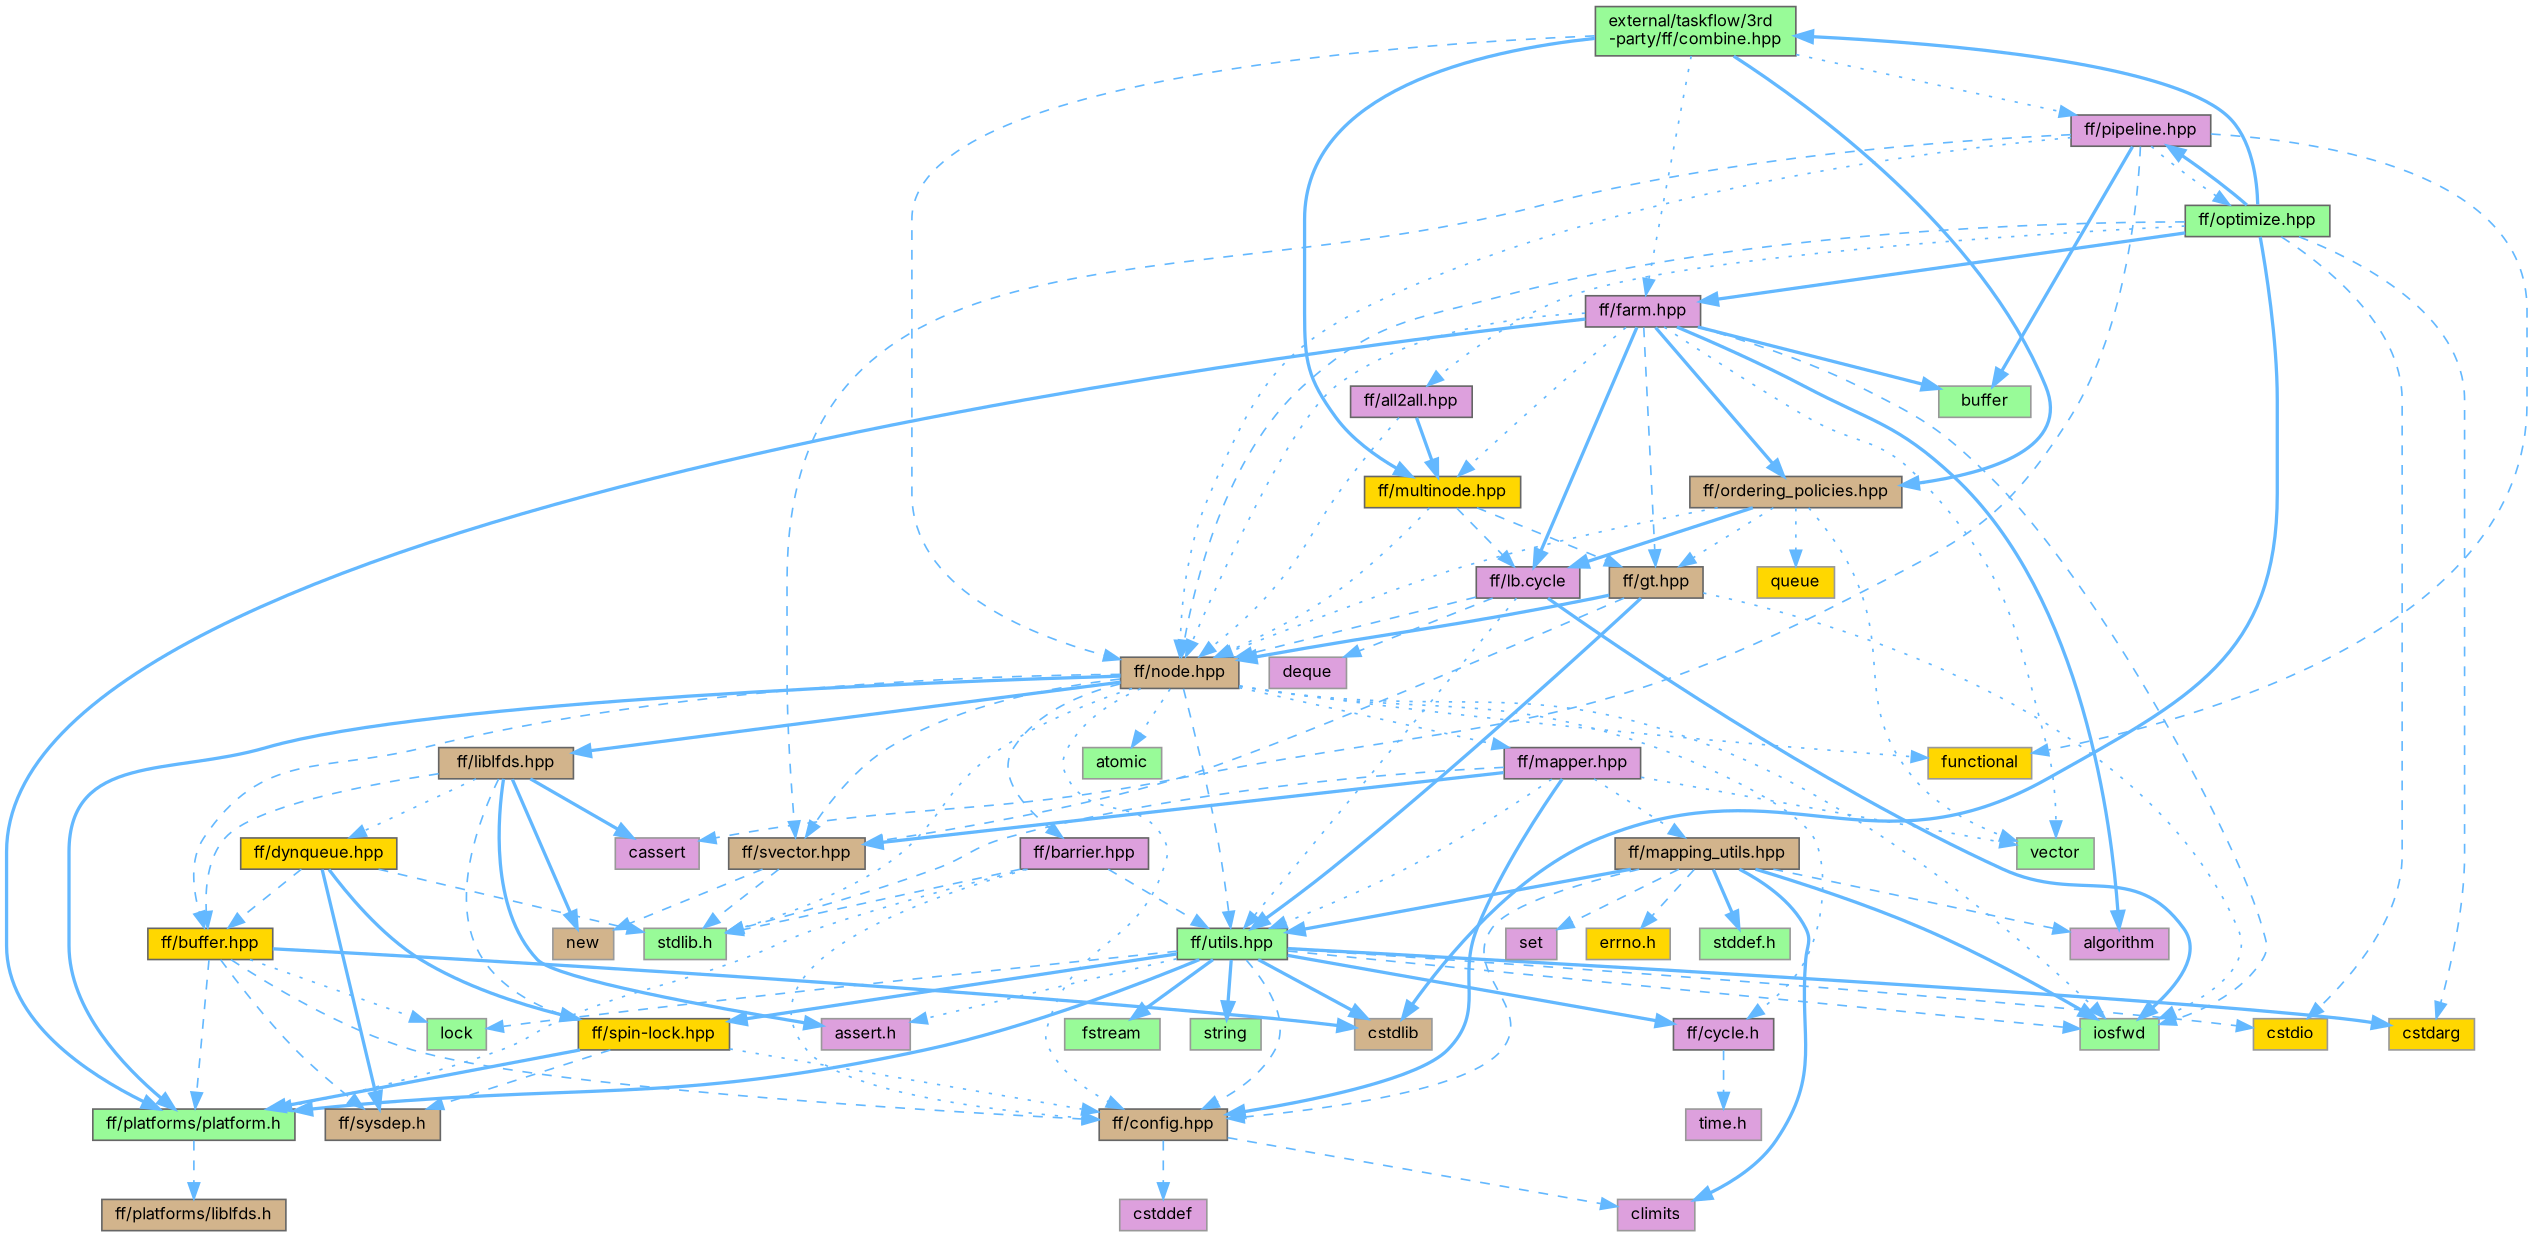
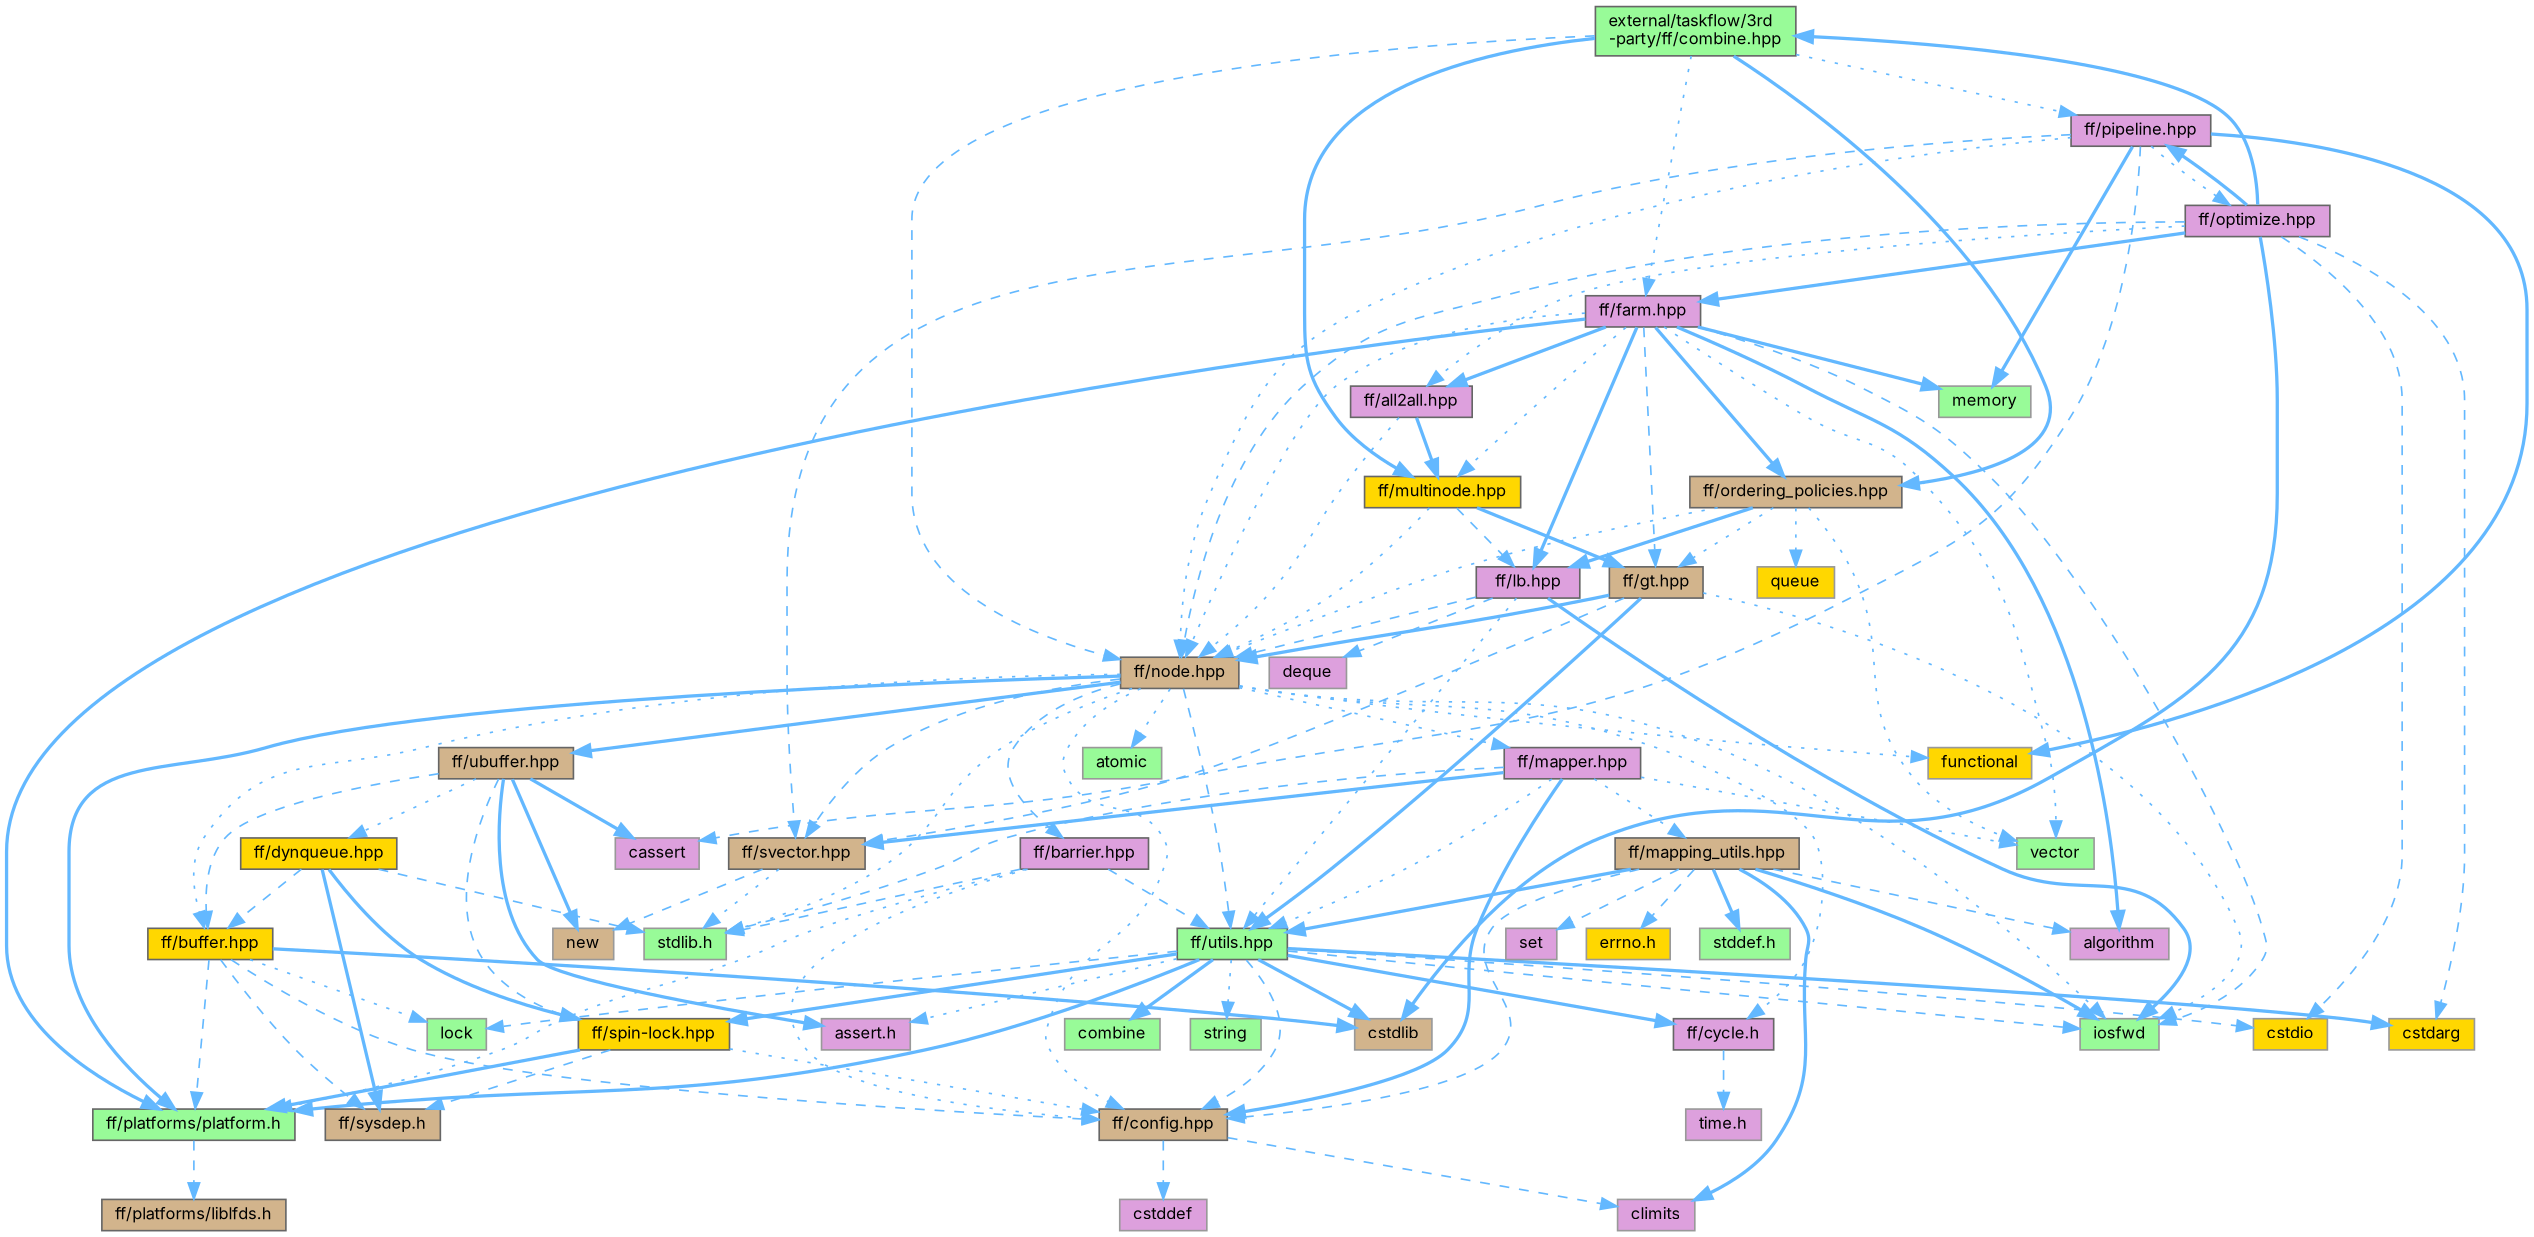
  digraph {
    fontname=Inter
    node [color=grey60 fillcolor=plum fontname=Inter fontsize=10 shape=box style=filled]
    edge [color=steelblue1 fontname=Inter fontsize=10 labelfontname=Helvetica labelfontsize=10 style=dashed]
    n1 [color=gray40 fillcolor=palegreen fontcolor=black height=0.2 label="external/taskflow/3rd\l-party/ff/combine.hpp" width=0.4]
    n2 [color=grey40 fillcolor=tan height=0.2 label="ff/node.hpp" width=0.4]
    n3 [color=grey40 fillcolor=gold height=0.2 label="ff/multinode.hpp" width=0.4]
    n4 [color=grey40 height=0.2 label="ff/pipeline.hpp" width=0.4]
    n5 [color=grey40 height=0.2 label="ff/farm.hpp" width=0.4]
    n6 [color=grey40 fillcolor=tan height=0.2 label="ff/ordering_policies.hpp" width=0.4]
    n7 [fillcolor=palegreen height=0.2 label="stdlib.h" width=0.4]
    n8 [fillcolor=palegreen height=0.2 label=iosfwd width=0.4]
    n9 [fillcolor=gold height=0.2 label=functional width=0.4]
    n10 [color=grey40 fillcolor=palegreen height=0.2 label="ff/platforms/platform.h" width=0.4]
    n11 [color=grey40 height=0.2 label="ff/cycle.h" width=0.4]
    n12 [color=grey40 fillcolor=palegreen height=0.2 label="ff/utils.hpp" width=0.4]
    n13 [color=grey40 fillcolor=tan height=0.2 label="ff/config.hpp" width=0.4]
    n14 [color=grey40 fillcolor=gold height=0.2 label="ff/buffer.hpp" width=0.4]
-   n15 [color=grey40 fillcolor=tan height=0.2 label="ff/liblfds.hpp" width=0.4]
+   n15 [color=grey40 fillcolor=tan height=0.2 label="ff/ubuffer.hpp" width=0.4]
    n16 [color=grey40 height=0.2 label="ff/mapper.hpp" width=0.4]
    n17 [color=grey40 fillcolor=tan height=0.2 label="ff/svector.hpp" width=0.4]
    n18 [color=grey40 height=0.2 label="ff/barrier.hpp" width=0.4]
    n19 [fillcolor=palegreen height=0.2 label=atomic width=0.4]
-   n20 [color=grey40 height=0.2 label="ff/lb.cycle" width=0.4]
+   n20 [color=grey40 height=0.2 label="ff/lb.hpp" width=0.4]
    n21 [color=grey40 fillcolor=tan height=0.2 label="ff/gt.hpp" width=0.4]
    n22 [height=0.2 label=cassert width=0.4]
-   n23 [fillcolor=palegreen height=0.2 label=buffer width=0.4]
-   n24 [color=grey40 fillcolor=palegreen height=0.2 label="ff/optimize.hpp" width=0.4]
+   n23 [fillcolor=palegreen height=0.2 label=memory width=0.4]
+   n24 [color=grey40 height=0.2 label="ff/optimize.hpp" width=0.4]
    n25 [fillcolor=palegreen height=0.2 label=vector width=0.4]
    n26 [height=0.2 label=algorithm width=0.4]
    n27 [color=grey40 height=0.2 label="ff/all2all.hpp" width=0.4]
    n28 [fillcolor=gold height=0.2 label=queue width=0.4]
    n29 [color=grey40 fillcolor=tan height=0.2 label="ff/platforms/liblfds.h" width=0.4]
    n30 [height=0.2 label="time.h" width=0.4]
    n31 [height=0.2 label="assert.h" width=0.4]
    n32 [fillcolor=gold height=0.2 label=cstdio width=0.4]
    n33 [fillcolor=tan height=0.2 label=cstdlib width=0.4]
    n34 [fillcolor=gold height=0.2 label=cstdarg width=0.4]
    n35 [fillcolor=palegreen height=0.2 label=lock width=0.4]
    n36 [fillcolor=palegreen height=0.2 label=string width=0.4]
-   n37 [fillcolor=palegreen height=0.2 label=fstream width=0.4]
+   n37 [fillcolor=palegreen height=0.2 label=combine width=0.4]
    n38 [color=grey40 fillcolor=gold height=0.2 label="ff/spin-lock.hpp" width=0.4]
    n39 [height=0.2 label=cstddef width=0.4]
    n40 [height=0.2 label=climits width=0.4]
    n41 [color=grey40 fillcolor=tan height=0.2 label="ff/sysdep.h" width=0.4]
    n42 [fillcolor=tan height=0.2 label=new width=0.4]
    n43 [color=grey40 fillcolor=gold height=0.2 label="ff/dynqueue.hpp" width=0.4]
    n44 [color=grey40 fillcolor=tan height=0.2 label="ff/mapping_utils.hpp" width=0.4]
    n45 [height=0.2 label=set width=0.4]
    n46 [fillcolor=gold height=0.2 label="errno.h" width=0.4]
    n47 [fillcolor=palegreen height=0.2 label="stddef.h" width=0.4]
    n48 [height=0.2 label=deque width=0.4]
    n1 -> n2
    n1 -> n3 [style=bold]
    n1 -> n4 [style=dotted]
    n1 -> n5 [style=dotted]
    n1 -> n6 [style=bold]
    n2 -> n7 [style=dotted]
    n2 -> n8 [style=dotted]
    n2 -> n9 [style=dotted]
    n2 -> n10 [style=bold]
    n2 -> n11 [style=dotted]
    n2 -> n12
    n2 -> n13 [style=dotted]
-   n2 -> n14
+   n2 -> n14 [style=dotted]
    n2 -> n15 [style=bold]
    n2 -> n16 [style=dotted]
    n2 -> n17
    n2 -> n18
    n2 -> n19 [style=dotted]
    n3 -> n2 [style=dotted]
    n3 -> n20
-   n3 -> n21
+   n3 -> n21 [style=bold]
    n4 -> n2 [style=dotted]
-   n4 -> n9
+   n4 -> n9 [style=bold]
    n4 -> n17
    n4 -> n22
    n4 -> n23 [style=bold]
    n4 -> n24 [style=dotted]
    n5 -> n2 [style=dotted]
    n5 -> n3 [style=dotted]
    n5 -> n6 [style=bold]
    n5 -> n8
    n5 -> n10 [style=bold]
    n5 -> n20 [style=bold]
    n5 -> n21
    n5 -> n23 [style=bold]
    n5 -> n25 [style=dotted]
    n5 -> n26 [style=bold]
+   n5 -> n27 [style=bold]
    n6 -> n2 [style=dotted]
    n6 -> n20 [style=bold]
    n6 -> n21 [style=dotted]
    n6 -> n25 [style=dotted]
    n6 -> n28 [style=dotted]
    n10 -> n29
    n11 -> n30
    n12 -> n8
    n12 -> n10 [style=bold]
    n12 -> n11 [style=bold]
    n12 -> n13
    n12 -> n31 [style=dotted]
    n12 -> n32
    n12 -> n33 [style=bold]
    n12 -> n34 [style=bold]
    n12 -> n35
-   n12 -> n36 [style=bold]
+   n12 -> n36 [style=dotted]
    n12 -> n37 [style=bold]
    n12 -> n38 [style=bold]
    n13 -> n39
    n13 -> n40
    n14 -> n10
    n14 -> n13
    n14 -> n33 [style=bold]
    n14 -> n35 [style=dotted]
    n14 -> n41
    n15 -> n14
    n15 -> n22 [style=bold]
    n15 -> n31 [style=bold]
    n15 -> n38
    n15 -> n42 [style=bold]
    n15 -> n43 [style=dotted]
    n16 -> n7
    n16 -> n12 [style=dotted]
    n16 -> n13 [style=bold]
    n16 -> n17 [style=bold]
    n16 -> n25 [style=dotted]
    n16 -> n44 [style=dotted]
-   n17 -> n7
+   n17 -> n7 [style=dotted]
    n17 -> n42
    n18 -> n7
    n18 -> n10 [style=dotted]
    n18 -> n12
    n18 -> n13 [style=dotted]
    n20 -> n2
    n20 -> n8 [style=bold]
    n20 -> n12 [style=dotted]
    n20 -> n48
    n21 -> n2 [style=bold]
    n21 -> n8 [style=dotted]
    n21 -> n12 [style=bold]
    n21 -> n17
    n24 -> n1 [style=bold]
    n24 -> n2
    n24 -> n4 [style=bold]
    n24 -> n5 [style=bold]
    n24 -> n27 [style=dotted]
    n24 -> n32
    n24 -> n33 [style=bold]
    n24 -> n34
    n27 -> n2 [style=dotted]
    n27 -> n3 [style=bold]
    n38 -> n10 [style=bold]
    n38 -> n13 [style=dotted]
    n38 -> n41
    n43 -> n7
    n43 -> n14
    n43 -> n38 [style=bold]
    n43 -> n41 [style=bold]
    n44 -> n8 [style=bold]
    n44 -> n12 [style=bold]
    n44 -> n13
    n44 -> n26
    n44 -> n40 [style=bold]
    n44 -> n45
    n44 -> n46
    n44 -> n47 [style=bold]
  }
